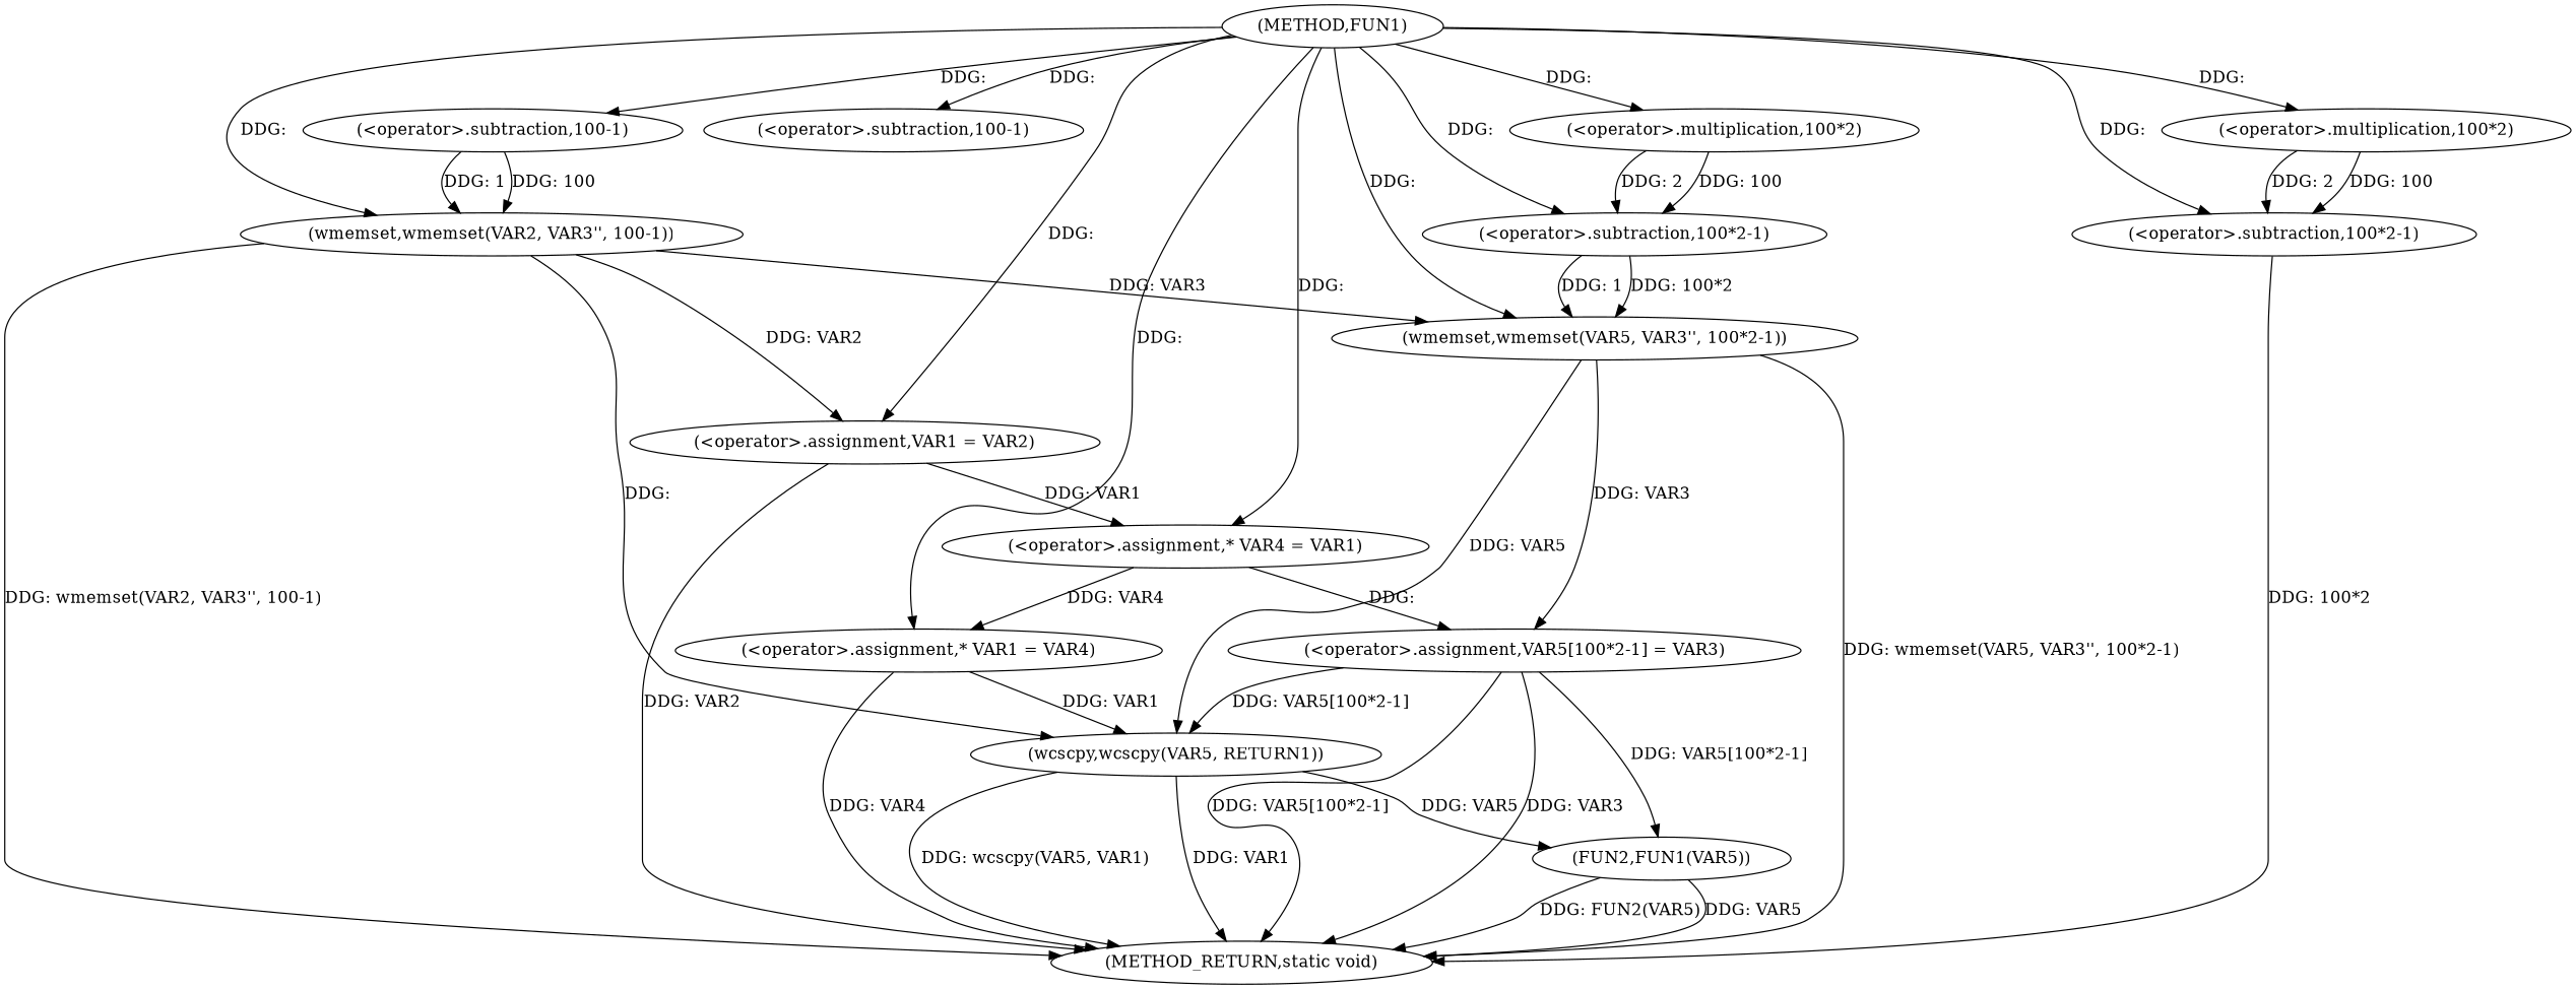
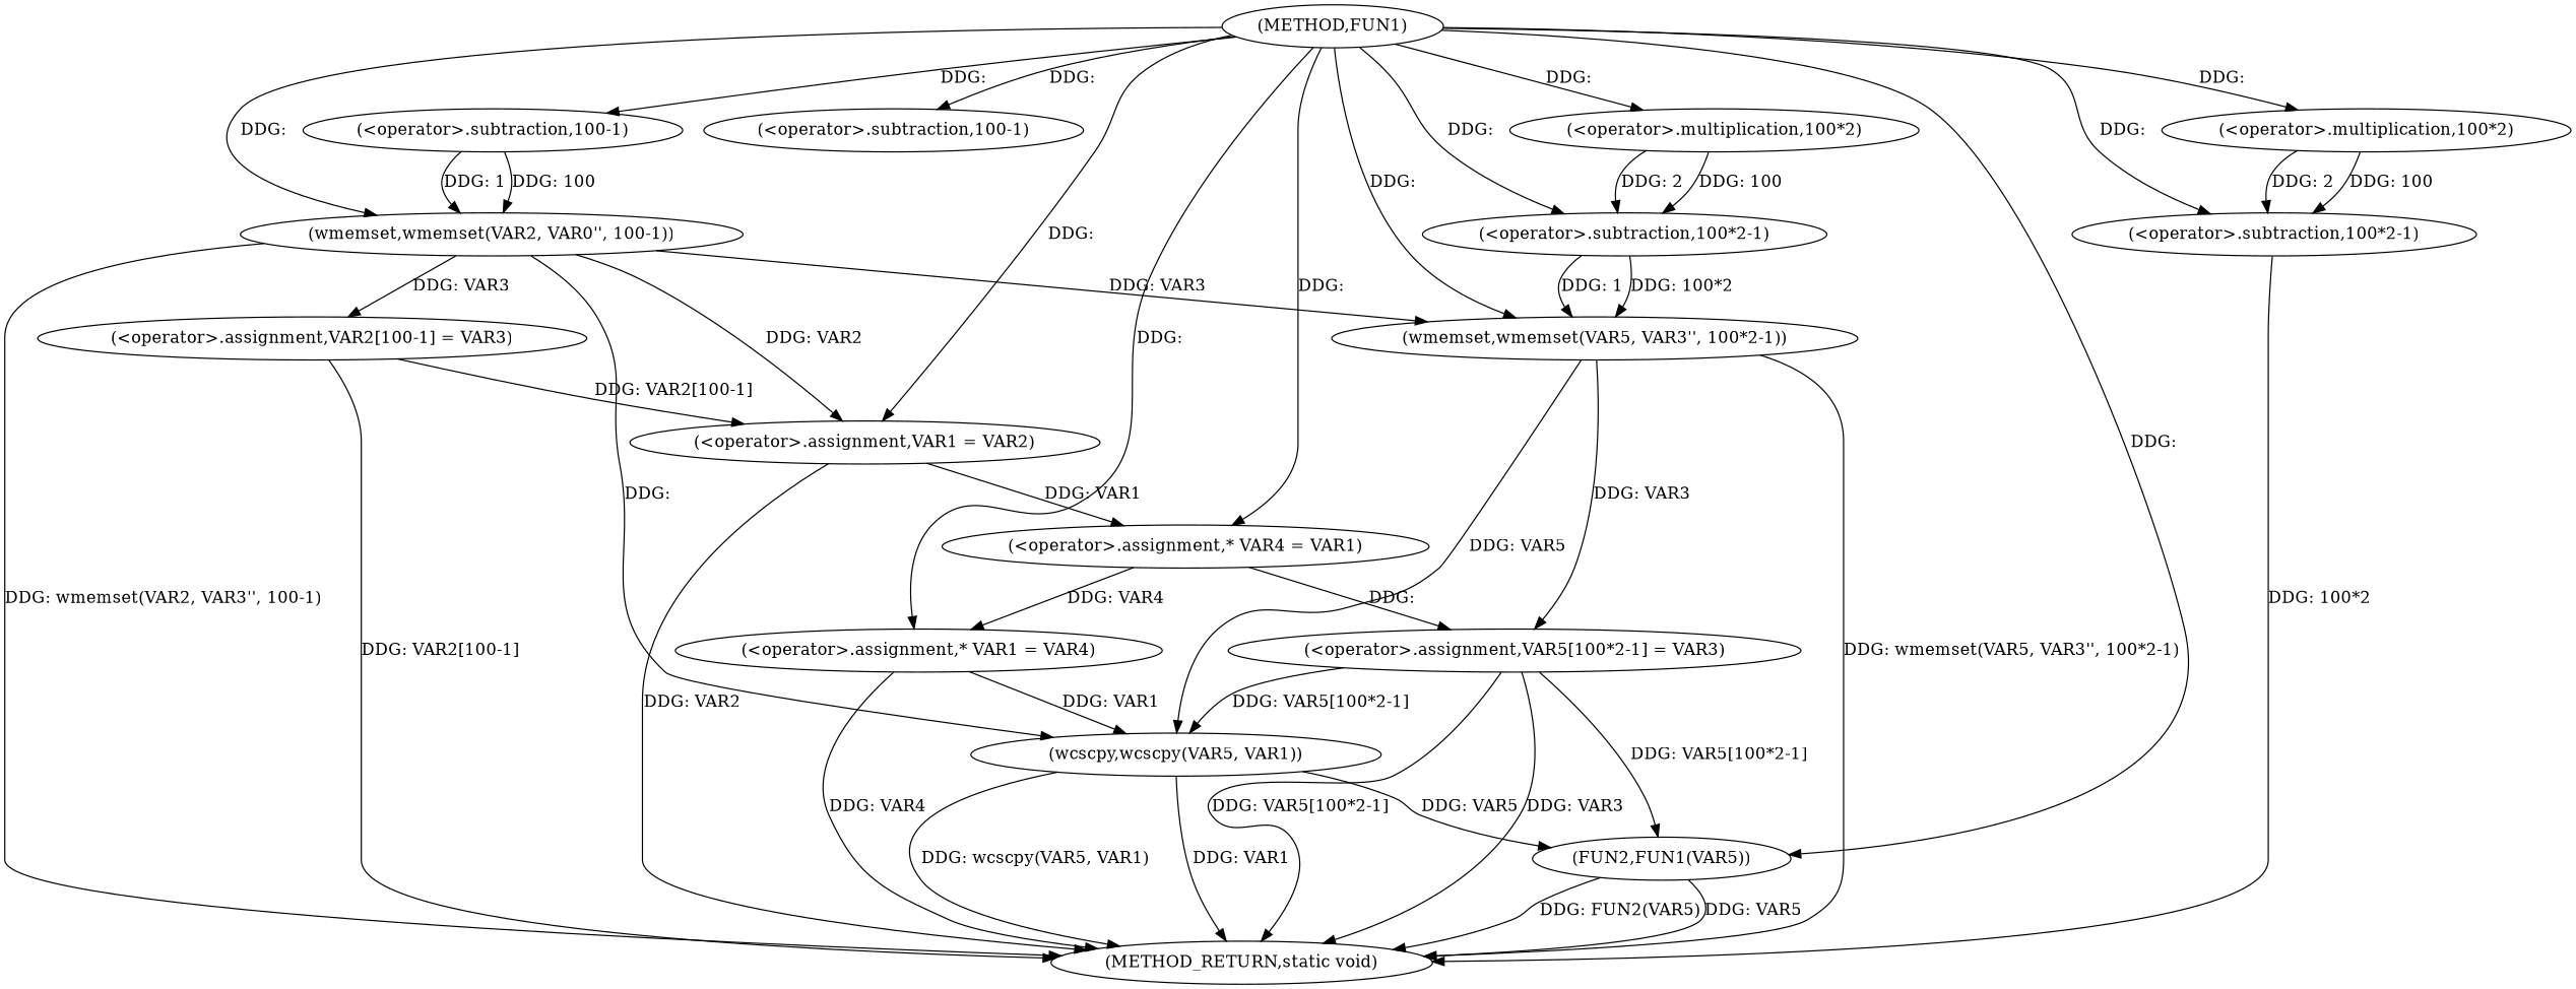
  digraph {
    n1 [label="(METHOD,FUN1)"]
-   n2 [label="(wmemset,wmemset(VAR2, VAR3'', 100-1))"]
+   n2 [label="(wmemset,wmemset(VAR2, VAR0'', 100-1))"]
    n3 [label="(<operator>.subtraction,100-1)"]
    n4 [label="(<operator>.subtraction,100-1)"]
    n5 [label="(<operator>.assignment,VAR1 = VAR2)"]
    n6 [label="(<operator>.assignment,* VAR4 = VAR1)"]
    n7 [label="(<operator>.assignment,* VAR1 = VAR4)"]
    n8 [label="(wmemset,wmemset(VAR5, VAR3'', 100*2-1))"]
    n9 [label="(<operator>.subtraction,100*2-1)"]
    n10 [label="(<operator>.multiplication,100*2)"]
    n11 [label="(<operator>.subtraction,100*2-1)"]
    n12 [label="(<operator>.multiplication,100*2)"]
    n13 [label="(FUN2,FUN1(VAR5))"]
-   n15 [label="(wcscpy,wcscpy(VAR5, RETURN1))"]
+   n14 [label="(<operator>.assignment,VAR2[100-1] = VAR3)"]
+   n15 [label="(wcscpy,wcscpy(VAR5, VAR1))"]
    n16 [label="(METHOD_RETURN,static void)"]
    n17 [label="(<operator>.assignment,VAR5[100*2-1] = VAR3)"]
    n1 -> n2 [label="DDG: "]
    n1 -> n3 [label="DDG: "]
    n1 -> n4 [label="DDG: "]
    n1 -> n5 [label="DDG: "]
    n1 -> n6 [label="DDG: "]
    n1 -> n7 [label="DDG: "]
    n1 -> n8 [label="DDG: "]
    n1 -> n9 [label="DDG: "]
    n1 -> n10 [label="DDG: "]
    n1 -> n11 [label="DDG: "]
    n1 -> n12 [label="DDG: "]
+   n1 -> n13 [label="DDG: "]
    n2 -> n5 [label="DDG: VAR2"]
    n2 -> n8 [label="DDG: VAR3"]
+   n2 -> n14 [label="DDG: VAR3"]
    n2 -> n15 [label="DDG: "]
    n2 -> n16 [label="DDG: wmemset(VAR2, VAR3'', 100-1)"]
    n3 -> n2 [label="DDG: 100"]
    n3 -> n2 [label="DDG: 1"]
    n5 -> n6 [label="DDG: VAR1"]
    n5 -> n16 [label="DDG: VAR2"]
    n6 -> n7 [label="DDG: VAR4"]
    n6 -> n17 [label="DDG: "]
    n7 -> n15 [label="DDG: VAR1"]
    n7 -> n16 [label="DDG: VAR4"]
    n8 -> n15 [label="DDG: VAR5"]
    n8 -> n16 [label="DDG: wmemset(VAR5, VAR3'', 100*2-1)"]
    n8 -> n17 [label="DDG: VAR3"]
    n9 -> n8 [label="DDG: 100*2"]
    n9 -> n8 [label="DDG: 1"]
    n10 -> n9 [label="DDG: 100"]
    n10 -> n9 [label="DDG: 2"]
    n11 -> n16 [label="DDG: 100*2"]
    n12 -> n11 [label="DDG: 100"]
    n12 -> n11 [label="DDG: 2"]
    n13 -> n16 [label="DDG: FUN2(VAR5)"]
    n13 -> n16 [label="DDG: VAR5"]
+   n14 -> n5 [label="DDG: VAR2[100-1]"]
+   n14 -> n16 [label="DDG: VAR2[100-1]"]
    n15 -> n13 [label="DDG: VAR5"]
    n15 -> n16 [label="DDG: wcscpy(VAR5, VAR1)"]
    n15 -> n16 [label="DDG: VAR1"]
    n17 -> n13 [label="DDG: VAR5[100*2-1]"]
    n17 -> n15 [label="DDG: VAR5[100*2-1]"]
    n17 -> n16 [label="DDG: VAR5[100*2-1]"]
    n17 -> n16 [label="DDG: VAR3"]
  }
